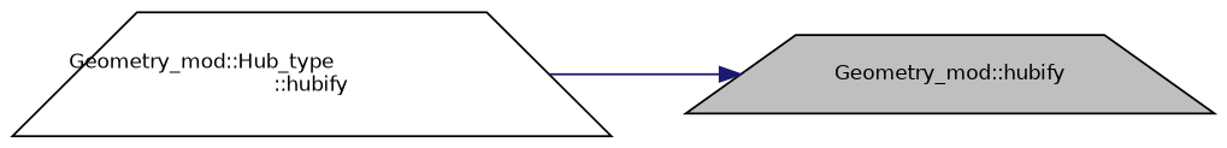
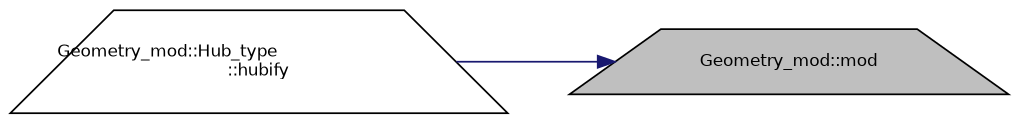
  digraph {
    rankdir=RL
    node [color=black fontname=Helvetica fontsize=10 shape=trapezium style=filled]
-   n1 [fillcolor=grey75 fontcolor=black height=0.2 label="Geometry_mod::hubify" width=0.4]
+   n1 [fillcolor=grey75 fontcolor=black height=0.2 label="Geometry_mod::mod" width=0.4]
    n2 [fillcolor=white height=0.2 label="Geometry_mod::Hub_type\l::hubify" width=0.4]
    n1 -> n2 [color=midnightblue dir=back fontname=Helvetica fontsize=10 labelfontname=Helvetica labelfontsize=10 style=solid]
  }
